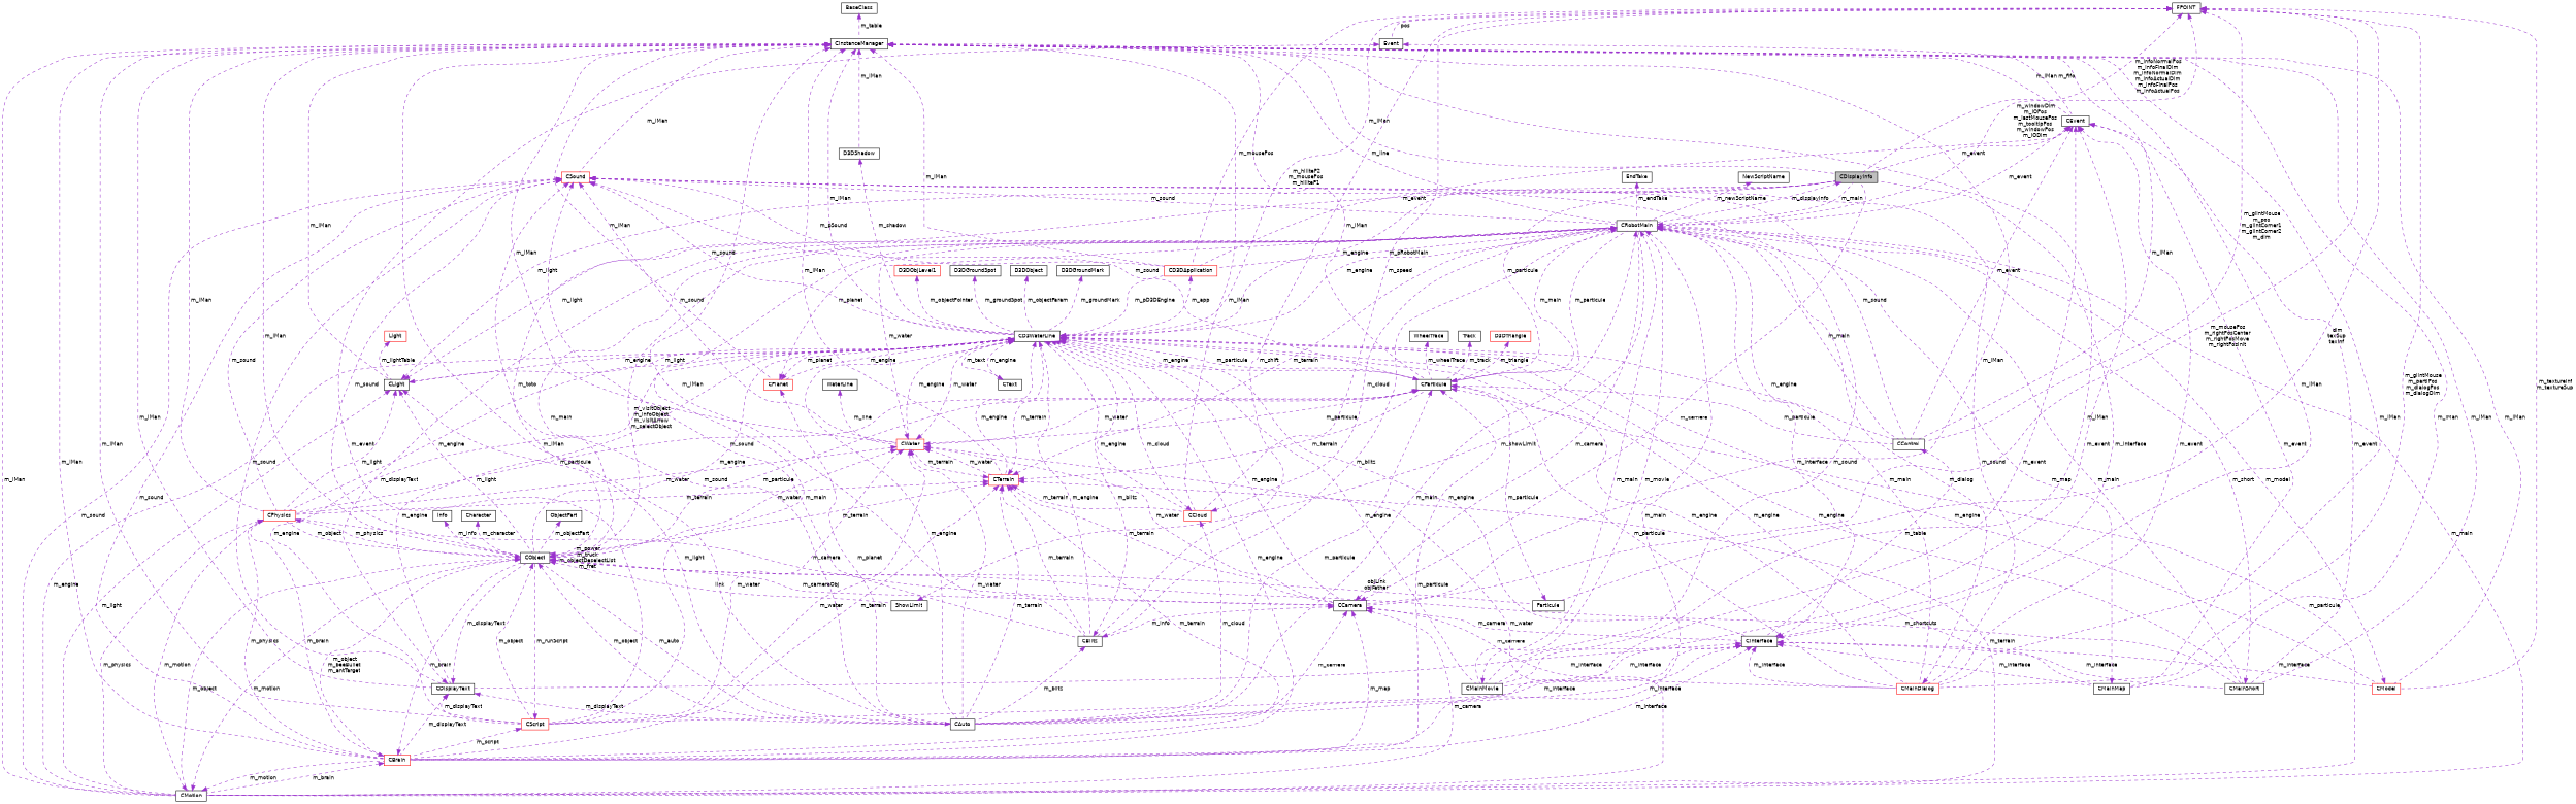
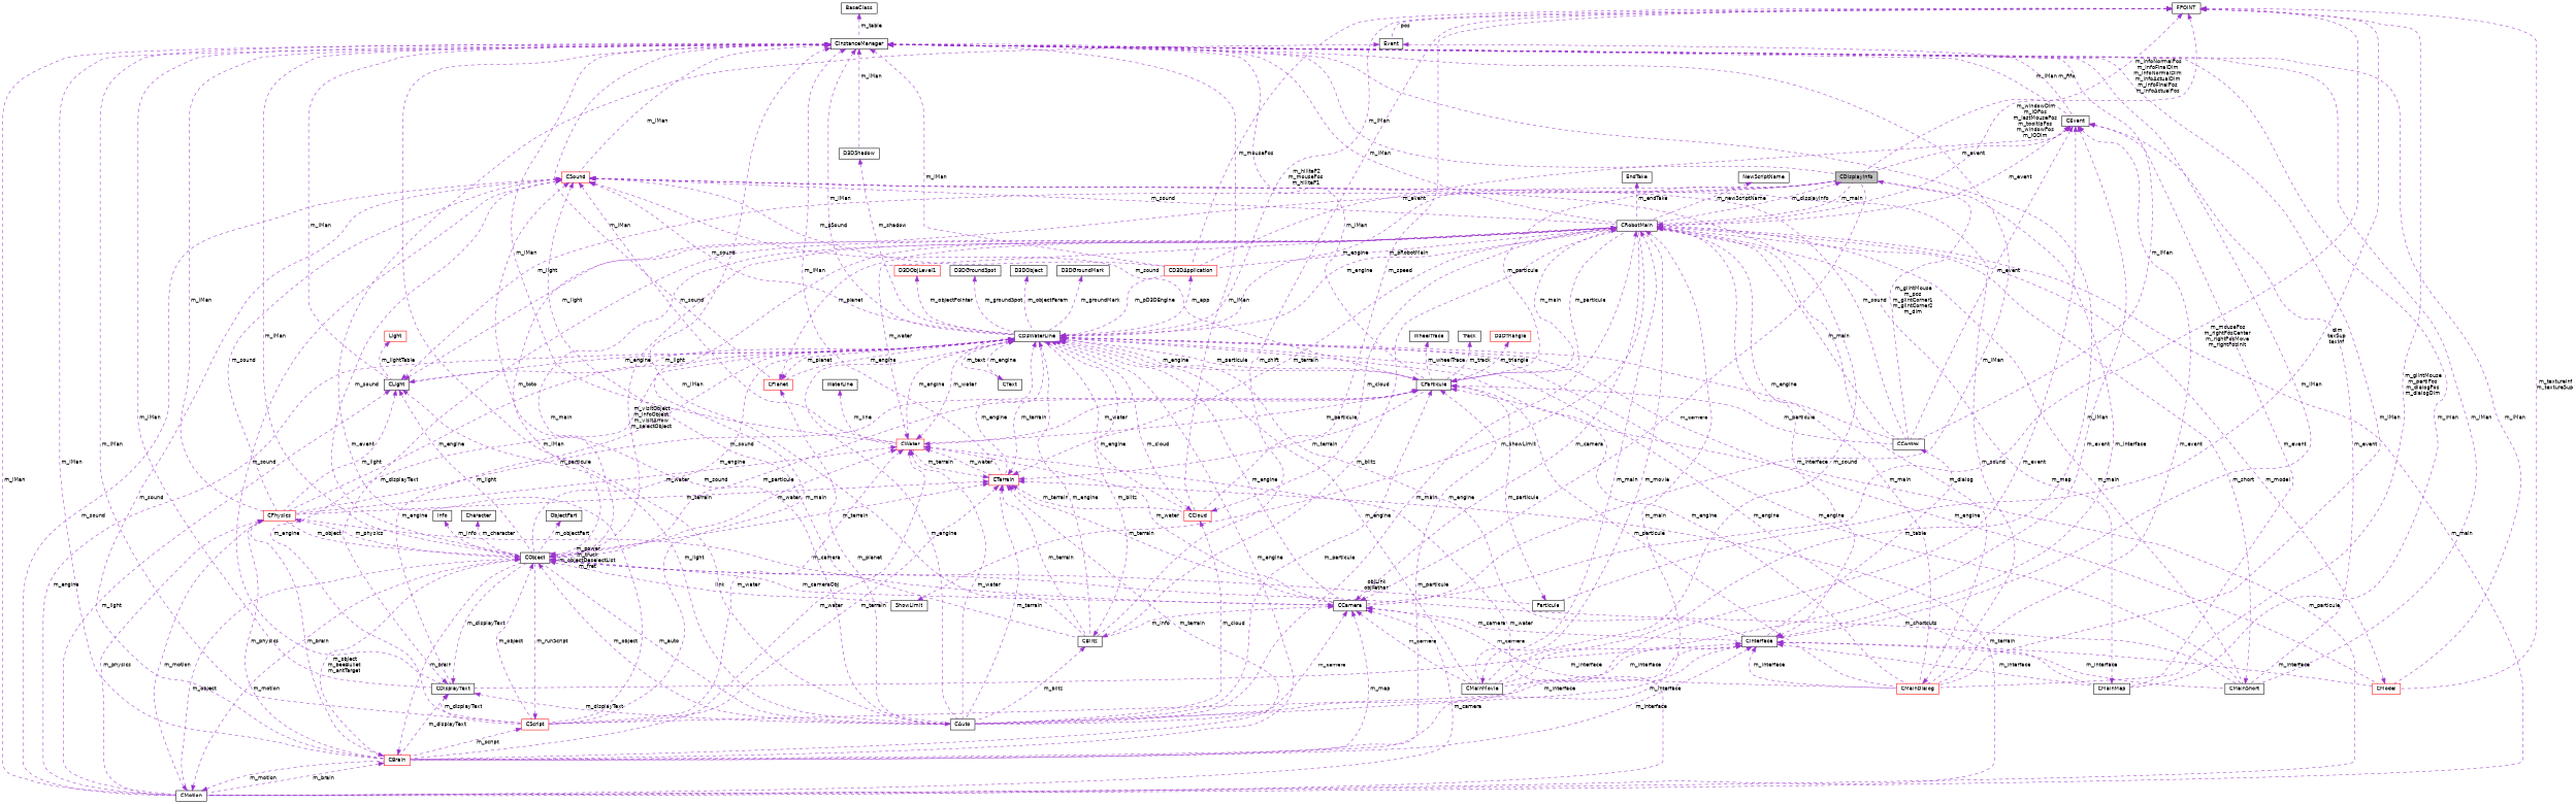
  digraph {
    node [color=black fillcolor=white fontname=Helvetica fontsize=10 shape=record style=filled]
    edge [color=darkorchid3 dir=back fontname=Helvetica fontsize=10 labelfontname=Helvetica labelfontsize=10 style=dashed]
    n1 [fillcolor=grey75 fontcolor=black height=0.2 label=CDisplayInfo width=0.4]
    n2 [height=0.2 label=CRobotMain width=0.4]
    n3 [height=0.2 label=CParticule width=0.4]
    n4 [height=0.2 label=CObject width=0.4]
    n5 [height=0.2 label=CControl width=0.4]
    n6 [color=red height=0.2 label=CMainDialog width=0.4]
    n7 [color=red height=0.2 label=CBrain width=0.4]
    n8 [height=0.2 label=CMotion width=0.4]
    n9 [height=0.2 label=CAuto width=0.4]
    n10 [color=red height=0.2 label=CScript width=0.4]
    n11 [height=0.2 label=CMainMovie width=0.4]
    n12 [height=0.2 label=CMainShort width=0.4]
    n13 [color=red height=0.2 label=CD3DApplication width=0.4]
    n14 [color=red height=0.2 label=CWater width=0.4]
    n15 [height=0.2 label=CD3WaterLine width=0.4]
    n16 [color=red height=0.2 label=CPhysics width=0.4]
    n17 [color=red height=0.2 label=CTerrain width=0.4]
    n18 [height=0.2 label=CCamera width=0.4]
    n19 [height=0.2 label=CBlitz width=0.4]
    n20 [height=0.2 label=CDisplayText width=0.4]
    n21 [height=0.2 label=CInterface width=0.4]
    n22 [height=0.2 label=CLight width=0.4]
    n23 [color=red height=0.2 label=CCloud width=0.4]
    n24 [color=red height=0.2 label=CModel width=0.4]
    n25 [color=red height=0.2 label=CPlanet width=0.4]
    n26 [height=0.2 label=CMainMap width=0.4]
    n27 [height=0.2 label=CText width=0.4]
    n28 [height=0.2 label=Particule width=0.4]
    n29 [height=0.2 label=ShowLimit width=0.4]
    n30 [height=0.2 label=CInstanceManager width=0.4]
    n31 [height=0.2 label=CEvent width=0.4]
    n32 [color=red height=0.2 label=CSound width=0.4]
    n33 [height=0.2 label=D3DShadow width=0.4]
    n34 [height=0.2 label=BaseClass width=0.4]
    n35 [height=0.2 label=D3DGroundMark width=0.4]
    n36 [height=0.2 label=FPOINT width=0.4]
    n37 [height=0.2 label=Event width=0.4]
    n38 [color=red height=0.2 label=Light width=0.4]
    n39 [height=0.2 label=NewScriptName width=0.4]
    n40 [height=0.2 label=EndTake width=0.4]
    n41 [height=0.2 label=ObjectPart width=0.4]
    n42 [height=0.2 label=Info width=0.4]
    n43 [height=0.2 label=Character width=0.4]
    n44 [color=red height=0.2 label=D3DObjLevel1 width=0.4]
    n45 [height=0.2 label=D3DGroundSpot width=0.4]
    n46 [height=0.2 label=D3DObject width=0.4]
    n47 [height=0.2 label=WaterLine width=0.4]
    n48 [height=0.2 label=Track width=0.4]
    n49 [color=red height=0.2 label=D3DTriangle width=0.4]
    n50 [height=0.2 label=WheelTrace width=0.4]
    n1 -> n2 [label=" m_displayInfo"]
    n2 -> n1 [label=" m_main"]
    n2 -> n3 [label=" m_main"]
    n2 -> n4 [label=" m_main"]
    n2 -> n5 [label=" m_main"]
    n2 -> n6 [label=" m_main"]
    n2 -> n7 [label=" m_main"]
    n2 -> n8 [label=" m_main"]
    n2 -> n9 [label=" m_main"]
    n2 -> n10 [label=" m_main"]
    n2 -> n11 [label=" m_main"]
    n2 -> n12 [label=" m_main"]
    n2 -> n13 [label=" m_pRobotMain"]
    n3 -> n1 [label=" m_particule"]
    n3 -> n2 [label=" m_particule"]
    n3 -> n4 [label=" m_particule"]
    n3 -> n5 [label=" m_particule"]
    n3 -> n6 [label=" m_particule"]
    n3 -> n7 [label=" m_particule"]
    n3 -> n8 [label=" m_particule"]
    n3 -> n9 [label=" m_particule"]
    n3 -> n14 [label=" m_particule"]
    n3 -> n15 [label=" m_particule"]
    n3 -> n16 [label=" m_particule"]
    n4 -> n1 [label=" m_toto"]
    n4 -> n2 [label=" m_visitObject\nm_infoObject\nm_visitArrow\nm_selectObject"]
    n4 -> n4 [label=" m_power\nm_truck\nm_objectDeselectList\nm_fret"]
    n4 -> n7 [label=" m_object\nm_beeBullet\nm_antTarget"]
    n4 -> n8 [label=" m_object"]
    n4 -> n9 [label=" m_object"]
    n4 -> n10 [label=" m_object"]
    n4 -> n12 [label=" m_shortcuts"]
    n4 -> n16 [label=" m_object"]
    n4 -> n18 [label=" m_cameraObj"]
    n4 -> n28 [label=" objLink\nobjFather"]
    n4 -> n29 [label=" link"]
    n5 -> n21 [label=" m_table"]
    n6 -> n2 [label=" m_dialog"]
    n7 -> n4 [label=" m_brain"]
    n7 -> n8 [label=" m_brain"]
    n7 -> n16 [label=" m_brain"]
    n8 -> n4 [label=" m_motion"]
    n8 -> n7 [label=" m_motion"]
    n8 -> n16 [label=" m_motion"]
    n9 -> n4 [label=" m_auto"]
    n10 -> n4 [label=" m_runScript"]
    n10 -> n7 [label=" m_script"]
    n11 -> n2 [label=" m_movie"]
    n12 -> n2 [label=" m_short"]
    n13 -> n15 [label=" m_app"]
    n14 -> n2 [label=" m_water"]
    n14 -> n3 [label=" m_water"]
    n14 -> n4 [label=" m_water"]
    n14 -> n7 [label=" m_water"]
    n14 -> n8 [label=" m_water"]
    n14 -> n9 [label=" m_water"]
    n14 -> n10 [label=" m_water"]
    n14 -> n15 [label=" m_water"]
    n14 -> n16 [label=" m_water"]
    n14 -> n17 [label=" m_water"]
    n14 -> n18 [label=" m_water"]
    n15 -> n1 [label=" m_engine"]
    n15 -> n2 [label=" m_engine"]
    n15 -> n3 [label=" m_engine"]
    n15 -> n4 [label=" m_engine"]
    n15 -> n5 [label=" m_engine"]
    n15 -> n6 [label=" m_engine"]
    n15 -> n7 [label=" m_engine"]
    n15 -> n8 [label=" m_engine"]
    n15 -> n9 [label=" m_engine"]
    n15 -> n10 [label=" m_engine"]
    n15 -> n11 [label=" m_engine"]
    n15 -> n12 [label=" m_engine"]
    n15 -> n13 [label=" m_pD3DEngine"]
    n15 -> n14 [label=" m_engine"]
    n15 -> n16 [label=" m_engine"]
    n15 -> n17 [label=" m_engine"]
    n15 -> n18 [label=" m_engine"]
    n15 -> n19 [label=" m_engine"]
    n15 -> n20 [label=" m_engine"]
    n15 -> n21 [label=" m_engine"]
    n15 -> n22 [label=" m_engine"]
    n15 -> n23 [label=" m_engine"]
    n15 -> n24 [label=" m_engine"]
    n15 -> n25 [label=" m_engine"]
    n15 -> n26 [label=" m_engine"]
    n15 -> n27 [label=" m_engine"]
    n16 -> n4 [label=" m_physics"]
    n16 -> n7 [label=" m_physics"]
    n16 -> n8 [label=" m_physics"]
    n17 -> n2 [label=" m_terrain"]
    n17 -> n3 [label=" m_terrain"]
    n17 -> n4 [label=" m_terrain"]
    n17 -> n7 [label=" m_terrain"]
    n17 -> n8 [label=" m_terrain"]
    n17 -> n9 [label=" m_terrain"]
    n17 -> n10 [label=" m_terrain"]
    n17 -> n14 [label=" m_terrain"]
    n17 -> n15 [label=" m_terrain"]
    n17 -> n16 [label=" m_terrain"]
    n17 -> n18 [label=" m_terrain"]
    n17 -> n19 [label=" m_terrain"]
    n17 -> n23 [label=" m_terrain"]
    n18 -> n1 [label=" m_camera"]
    n18 -> n2 [label=" m_camera"]
    n18 -> n6 [label=" m_camera"]
    n18 -> n7 [label=" m_map"]
    n18 -> n8 [label=" m_camera"]
    n18 -> n9 [label=" m_camera"]
+   n18 -> n11 [label=" m_camera"]
    n18 -> n16 [label=" m_camera"]
    n18 -> n19 [label=" m_info"]
    n18 -> n21 [label=" m_camera"]
    n19 -> n2 [label=" m_blitz"]
    n19 -> n9 [label=" m_blitz"]
    n19 -> n15 [label=" m_blitz"]
    n20 -> n2 [label=" m_displayText"]
    n20 -> n4 [label=" m_displayText"]
    n20 -> n7 [label=" m_displayText"]
    n20 -> n9 [label=" m_displayText"]
    n20 -> n10 [label=" m_displayText"]
    n21 -> n1 [label=" m_interface"]
    n21 -> n2 [label=" m_interface"]
    n21 -> n6 [label=" m_interface"]
    n21 -> n7 [label=" m_interface"]
    n21 -> n9 [label=" m_interface"]
    n21 -> n10 [label=" m_interface"]
    n21 -> n11 [label=" m_interface"]
    n21 -> n12 [label=" m_interface"]
    n21 -> n20 [label=" m_interface"]
    n21 -> n24 [label=" m_interface"]
    n21 -> n26 [label=" m_interface"]
    n22 -> n1 [label=" m_light"]
    n22 -> n2 [label=" m_light"]
    n22 -> n4 [label=" m_light"]
    n22 -> n8 [label=" m_light"]
    n22 -> n9 [label=" m_light"]
    n22 -> n15 [label=" m_light"]
    n22 -> n16 [label=" m_light"]
    n23 -> n2 [label=" m_cloud"]
    n23 -> n9 [label=" m_cloud"]
    n23 -> n15 [label=" m_cloud"]
    n24 -> n2 [label=" m_model"]
    n25 -> n2 [label=" m_planet"]
    n25 -> n9 [label=" m_planet"]
    n25 -> n15 [label=" m_planet"]
    n26 -> n2 [label=" m_map"]
    n27 -> n15 [label=" m_text"]
    n28 -> n3 [label=" m_particule"]
    n29 -> n2 [label=" m_showLimit"]
    n30 -> n1 [label=" m_iMan"]
-   n30 -> n2 [label=" m_line"]
+   n30 -> n2 [label=" m_iMan"]
    n30 -> n3 [label=" m_iMan"]
    n30 -> n4 [label=" m_iMan"]
    n30 -> n5 [label=" m_iMan"]
    n30 -> n6 [label=" m_iMan"]
    n30 -> n7 [label=" m_iMan"]
    n30 -> n8 [label=" m_iMan"]
    n30 -> n9 [label=" m_iMan"]
    n30 -> n10 [label=" m_iMan"]
    n30 -> n11 [label=" m_iMan"]
    n30 -> n12 [label=" m_iMan"]
    n30 -> n13 [label=" m_iMan"]
    n30 -> n14 [label=" m_iMan"]
    n30 -> n15 [label=" m_iMan"]
    n30 -> n16 [label=" m_iMan"]
    n30 -> n17 [label=" m_iMan"]
    n30 -> n18 [label=" m_iMan"]
    n30 -> n19 [label=" m_iMan"]
    n30 -> n20 [label=" m_iMan"]
    n30 -> n21 [label=" m_iMan"]
    n30 -> n22 [label=" m_iMan"]
    n30 -> n23 [label=" m_iMan"]
    n30 -> n24 [label=" m_iMan"]
    n30 -> n25 [label=" m_iMan"]
    n30 -> n26 [label=" m_iMan"]
    n30 -> n31 [label=" m_iMan"]
    n30 -> n32 [label=" m_iMan"]
    n30 -> n33 [label=" m_iMan"]
    n31 -> n1 [label=" m_event"]
    n31 -> n2 [label=" m_event"]
    n31 -> n5 [label=" m_event"]
    n31 -> n6 [label=" m_event"]
    n31 -> n9 [label=" m_event"]
    n31 -> n11 [label=" m_event"]
    n31 -> n12 [label=" m_event"]
    n31 -> n13 [label=" m_event"]
    n31 -> n26 [label=" m_event"]
    n32 -> n2 [label=" m_sound"]
    n32 -> n3 [label=" m_sound"]
    n32 -> n4 [label=" m_sound"]
    n32 -> n5 [label=" m_sound"]
    n32 -> n6 [label=" m_sound"]
    n32 -> n7 [label=" m_sound"]
    n32 -> n8 [label=" m_sound"]
    n32 -> n9 [label=" m_sound"]
    n32 -> n11 [label=" m_sound"]
    n32 -> n13 [label=" m_pSound"]
    n32 -> n14 [label=" m_sound"]
    n32 -> n15 [label=" m_sound"]
    n32 -> n16 [label=" m_sound"]
    n32 -> n19 [label=" m_sound"]
    n32 -> n20 [label=" m_sound"]
    n33 -> n15 [label=" m_shadow"]
    n34 -> n30 [label=" m_table"]
    n35 -> n15 [label=" m_groundMark"]
    n36 -> n1 [label=" m_infoNormalPos\nm_infoFinalDim\nm_infoNormalDim\nm_infoActualDim\nm_infoFinalPos\nm_infoActualPos"]
    n36 -> n2 [label=" m_windowDim\nm_IOPos\nm_lastMousePos\nm_tooltipPos\nm_windowPos\nm_IODim"]
-   n36 -> n5 [label=" m_glintMouse\nm_pos\nm_glintCorner1\nm_glintCorner2\nm_dim"]
+   n1 -> n5 [label=" m_glintMouse\nm_pos\nm_glintCorner1\nm_glintCorner2\nm_dim"]
    n36 -> n6 [label=" m_glintMouse\nm_partiPos\nm_dialogPos\nm_dialogDim"]
    n36 -> n13 [label=" m_mousePos"]
    n36 -> n15 [label=" m_hiliteP2\nm_mousePos\nm_hiliteP1"]
    n36 -> n18 [label=" m_mousePos\nm_rightPosCenter\nm_rightPosMove\nm_rightPosInit"]
    n36 -> n19 [label=" m_shift"]
    n36 -> n23 [label=" m_speed"]
    n36 -> n24 [label=" m_textureInf\nm_textureSup"]
    n36 -> n28 [label=" dim\ntexSup\ntexInf"]
    n36 -> n37 [label=" pos"]
    n37 -> n10 [label=" m_event"]
    n37 -> n31 [label=" m_fifo"]
    n38 -> n22 [label=" m_lightTable"]
    n39 -> n2 [label=" m_newScriptName"]
    n40 -> n2 [label=" m_endTake"]
    n41 -> n4 [label=" m_objectPart"]
    n42 -> n4 [label=" m_info"]
    n43 -> n4 [label=" m_character"]
    n44 -> n15 [label=" m_objectPointer"]
    n45 -> n15 [label=" m_groundSpot"]
    n46 -> n15 [label=" m_objectParam"]
    n47 -> n14 [label=" m_line"]
    n48 -> n3 [label=" m_track"]
    n49 -> n3 [label=" m_triangle"]
    n50 -> n3 [label=" m_wheelTrace"]
  }
